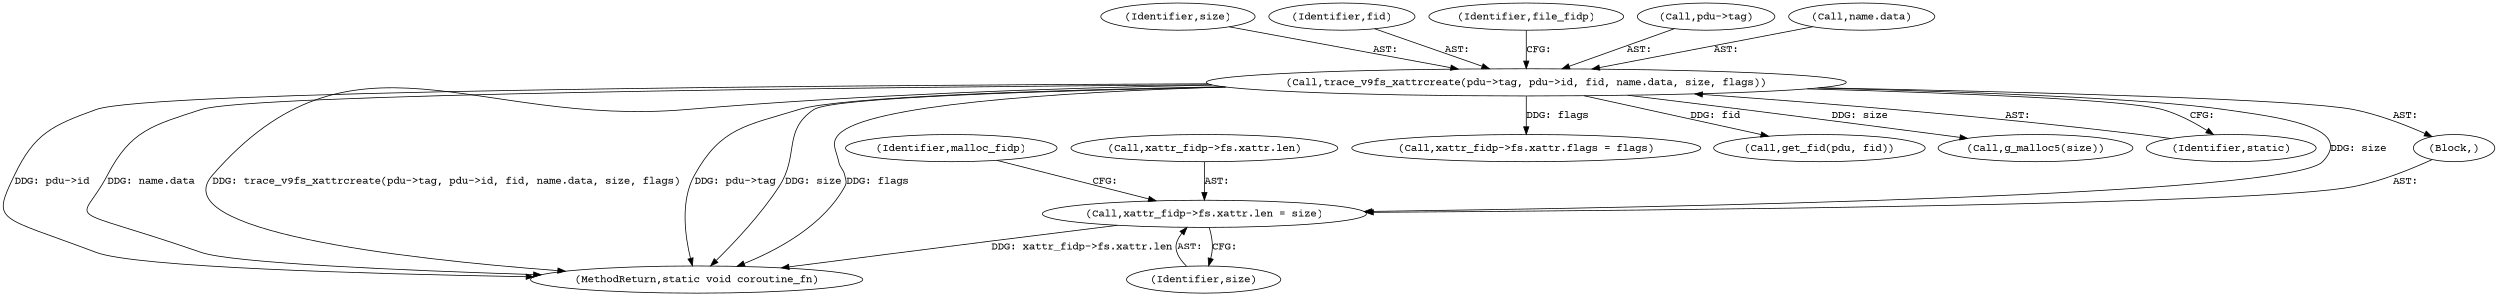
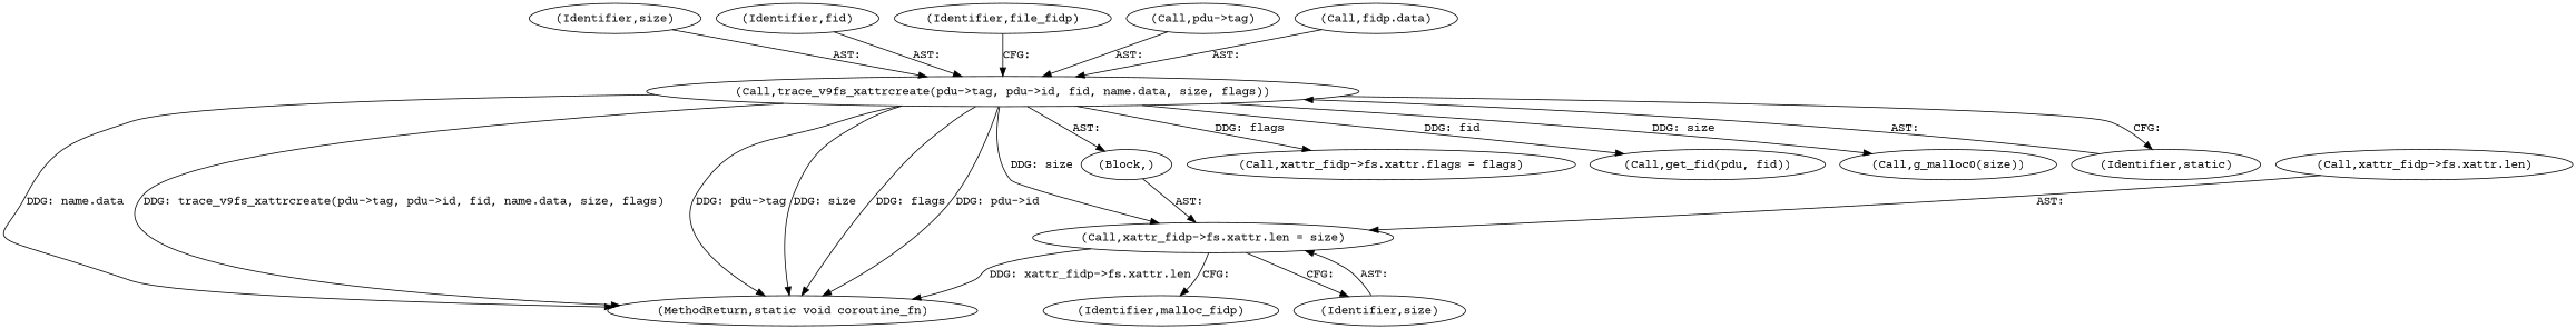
  digraph {
    fontname="Courier Prime"
    node [fontname="Courier Prime"]
    edge [fontname="Courier Prime"]
    n1 [label="(Call,xattr_fidp->fs.xattr.len = size)"]
    n2 [label="(MethodReturn,static void coroutine_fn)"]
    n3 [label="(Identifier,size)"]
    n4 [label="(Block,)"]
    n5 [label="(Call,trace_v9fs_xattrcreate(pdu->tag, pdu->id, fid, name.data, size, flags))"]
    n6 [label="(Call,xattr_fidp->fs.xattr.flags = flags)"]
    n7 [label="(Call,get_fid(pdu, fid))"]
-   n8 [label="(Call,g_malloc5(size))"]
+   n8 [label="(Call,g_malloc0(size))"]
    n9 [label="(Identifier,static)"]
    n10 [label="(Identifier,size)"]
    n11 [label="(Identifier,fid)"]
    n12 [label="(Identifier,malloc_fidp)"]
    n13 [label="(Identifier,file_fidp)"]
    n14 [label="(Call,pdu->tag)"]
-   n15 [label="(Call,name.data)"]
+   n15 [label="(Call,fidp.data)"]
    n16 [label="(Call,xattr_fidp->fs.xattr.len)"]
    n1 -> n2 [label="DDG: xattr_fidp->fs.xattr.len"]
    n1 -> n3 [label="CFG: "]
    n3 -> n1 [label="AST: "]
    n4 -> n1 [label="AST: "]
    n5 -> n1 [label="DDG: size"]
    n5 -> n2 [label="DDG: size"]
    n5 -> n2 [label="DDG: flags"]
    n5 -> n2 [label="DDG: pdu->id"]
    n5 -> n2 [label="DDG: name.data"]
    n5 -> n2 [label="DDG: trace_v9fs_xattrcreate(pdu->tag, pdu->id, fid, name.data, size, flags)"]
    n5 -> n2 [label="DDG: pdu->tag"]
    n5 -> n4 [label="AST: "]
    n5 -> n6 [label="DDG: flags"]
    n5 -> n7 [label="DDG: fid"]
    n5 -> n8 [label="DDG: size"]
    n5 -> n9 [label="CFG: "]
    n9 -> n5 [label="AST: "]
    n10 -> n5 [label="AST: "]
    n11 -> n5 [label="AST: "]
-   n12 -> n1 [label="CFG: "]
+   n1 -> n12 [label="CFG: "]
    n13 -> n5 [label="CFG: "]
    n14 -> n5 [label="AST: "]
    n15 -> n5 [label="AST: "]
    n16 -> n1 [label="AST: "]
  }
